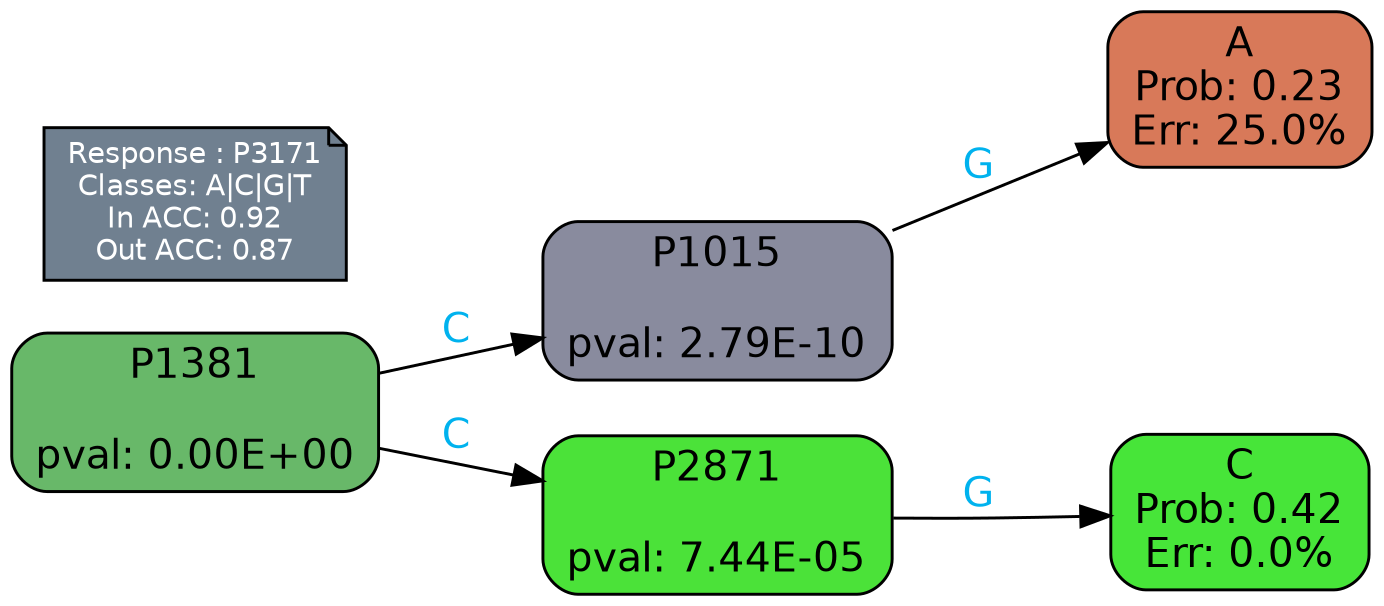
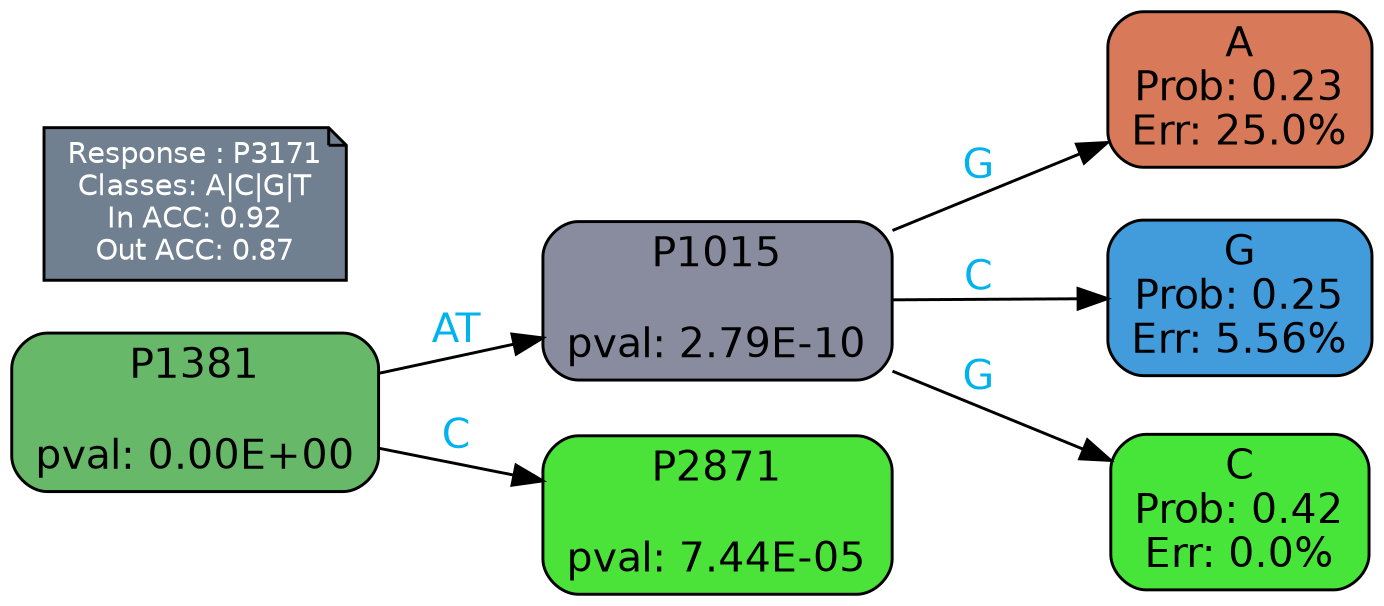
  digraph {
    rankdir=LR
    ranksep=equally
    splines=polylines
    node [color=black fontname=helvetica shape=box style="filled, rounded"]
    edge [fontcolor=deepskyblue2 fontname=helvetica]
    n1 [fillcolor="#d87959" label="A\nProb: 0.23\nErr: 25.0%"]
+   n2 [fillcolor="#429bdb" label="G\nProb: 0.25\nErr: 5.56%"]
    n3 [fillcolor="#47e539" label="C\nProb: 0.42\nErr: 0.0%"]
    n4 [align=left fillcolor=slategray fontcolor=white fontsize=10 label="Response : P3171\nClasses: A|C|G|T\nIn ACC: 0.92\nOut ACC: 0.87\n" shape=note style=filled]
    n5 [fillcolor="#68b869" label="P1381\n\npval: 0.00E+00"]
    n6 [fillcolor="#898b9e" label="P1015\n\npval: 2.79E-10"]
    n7 [fillcolor="#4be239" label="P2871\n\npval: 7.44E-05"]
    subgraph sub_1 {
      rank=same
      n1
+     n2
      n3
    }
    subgraph sub_2 {
      rank=same
      n4
      n5
    }
-   n5 -> n6 [label=C]
+   n5 -> n6 [label=AT]
    n5 -> n7 [label=C]
    n6 -> n1 [label=G]
-   n7 -> n3 [label=G]
+   n6 -> n2 [label=C]
+   n6 -> n3 [label=G]
  }
